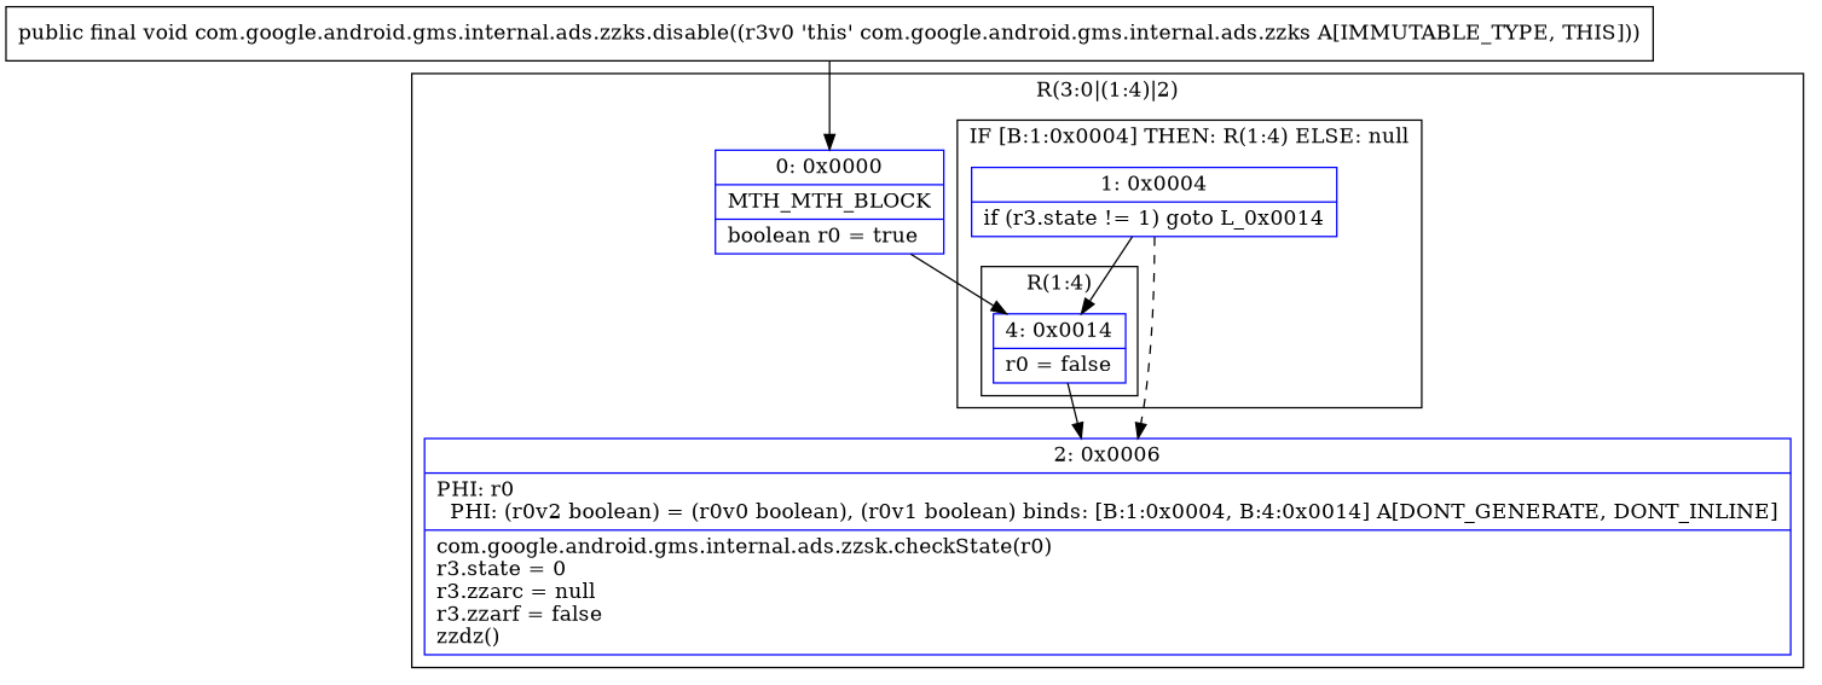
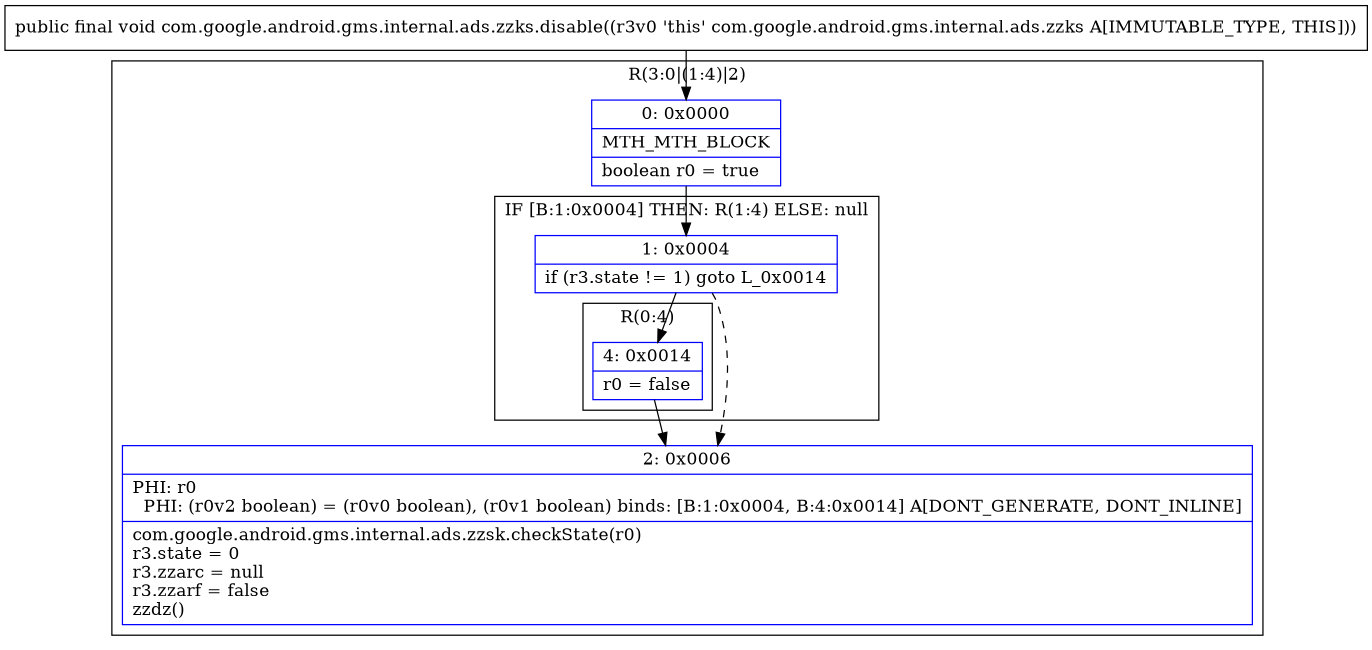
  digraph {
    node [color=blue shape=record]
    n1 [label="{4\:\ 0x0014|r0 = false\l}"]
    n2 [label="{1\:\ 0x0004|if (r3.state != 1) goto L_0x0014\l}"]
    n3 [label="{0\:\ 0x0000|MTH_MTH_BLOCK\l|boolean r0 = true\l}"]
    n4 [label="{2\:\ 0x0006|PHI: r0 \l  PHI: (r0v2 boolean) = (r0v0 boolean), (r0v1 boolean) binds: [B:1:0x0004, B:4:0x0014] A[DONT_GENERATE, DONT_INLINE]\l|com.google.android.gms.internal.ads.zzsk.checkState(r0)\lr3.state = 0\lr3.zzarc = null\lr3.zzarf = false\lzzdz()\l}"]
    n5 [label="{public final void com.google.android.gms.internal.ads.zzks.disable((r3v0 'this' com.google.android.gms.internal.ads.zzks A[IMMUTABLE_TYPE, THIS])) }" color=""]
    subgraph cluster_1 {
      label="R(3:0|(1:4)|2)"
      n3
      n4
      subgraph cluster_2 {
        label="IF [B:1:0x0004] THEN: R(1:4) ELSE: null"
        n2
        subgraph cluster_3 {
-         label="R(1:4)"
+         label="R(0:4)"
          n1
        }
      }
    }
    n1 -> n4
    n2 -> n1
    n2 -> n4 [style=dashed]
-   n3 -> n1
+   n3 -> n2
    n5 -> n3
  }
